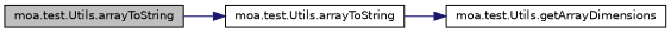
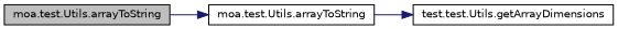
  digraph {
    rankdir=LR
    node [color=black fillcolor=white fontname=Helvetica fontsize=10 shape=record style=filled]
    edge [color=midnightblue fontname=Helvetica fontsize=10 labelfontname=Helvetica labelfontsize=10 style=solid]
    n1 [fillcolor=grey75 fontcolor=black height=0.2 label="moa.test.Utils.arrayToString" width=0.4]
    n2 [height=0.2 label="moa.test.Utils.arrayToString" width=0.4]
-   n3 [height=0.2 label="moa.test.Utils.getArrayDimensions" width=0.4]
+   n3 [height=0.2 label="test.test.Utils.getArrayDimensions" width=0.4]
    n1 -> n2
    n2 -> n3
  }
